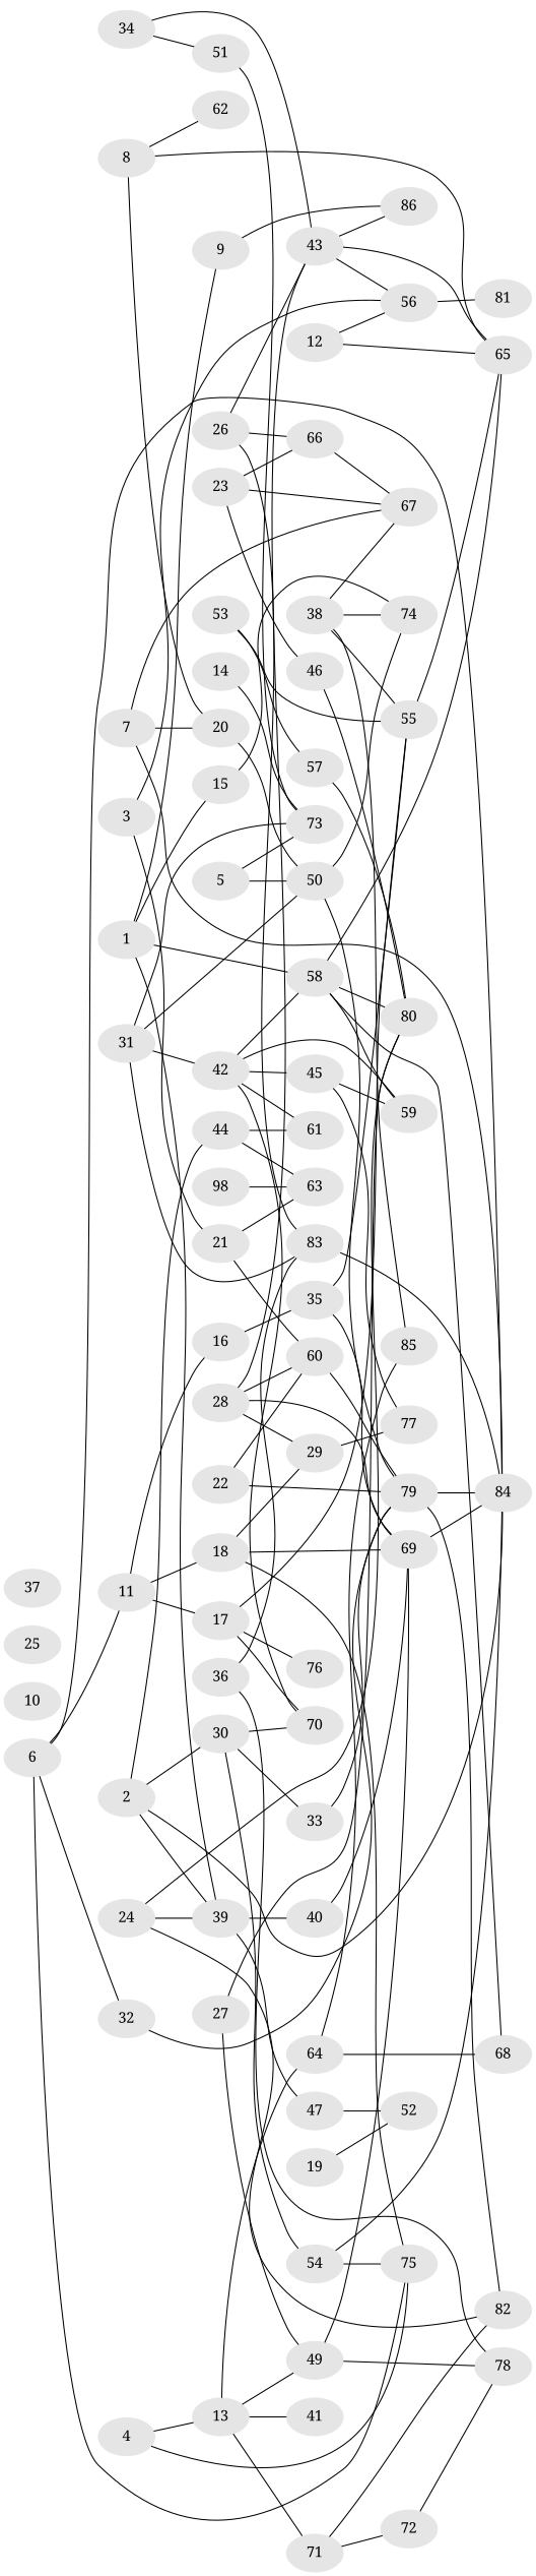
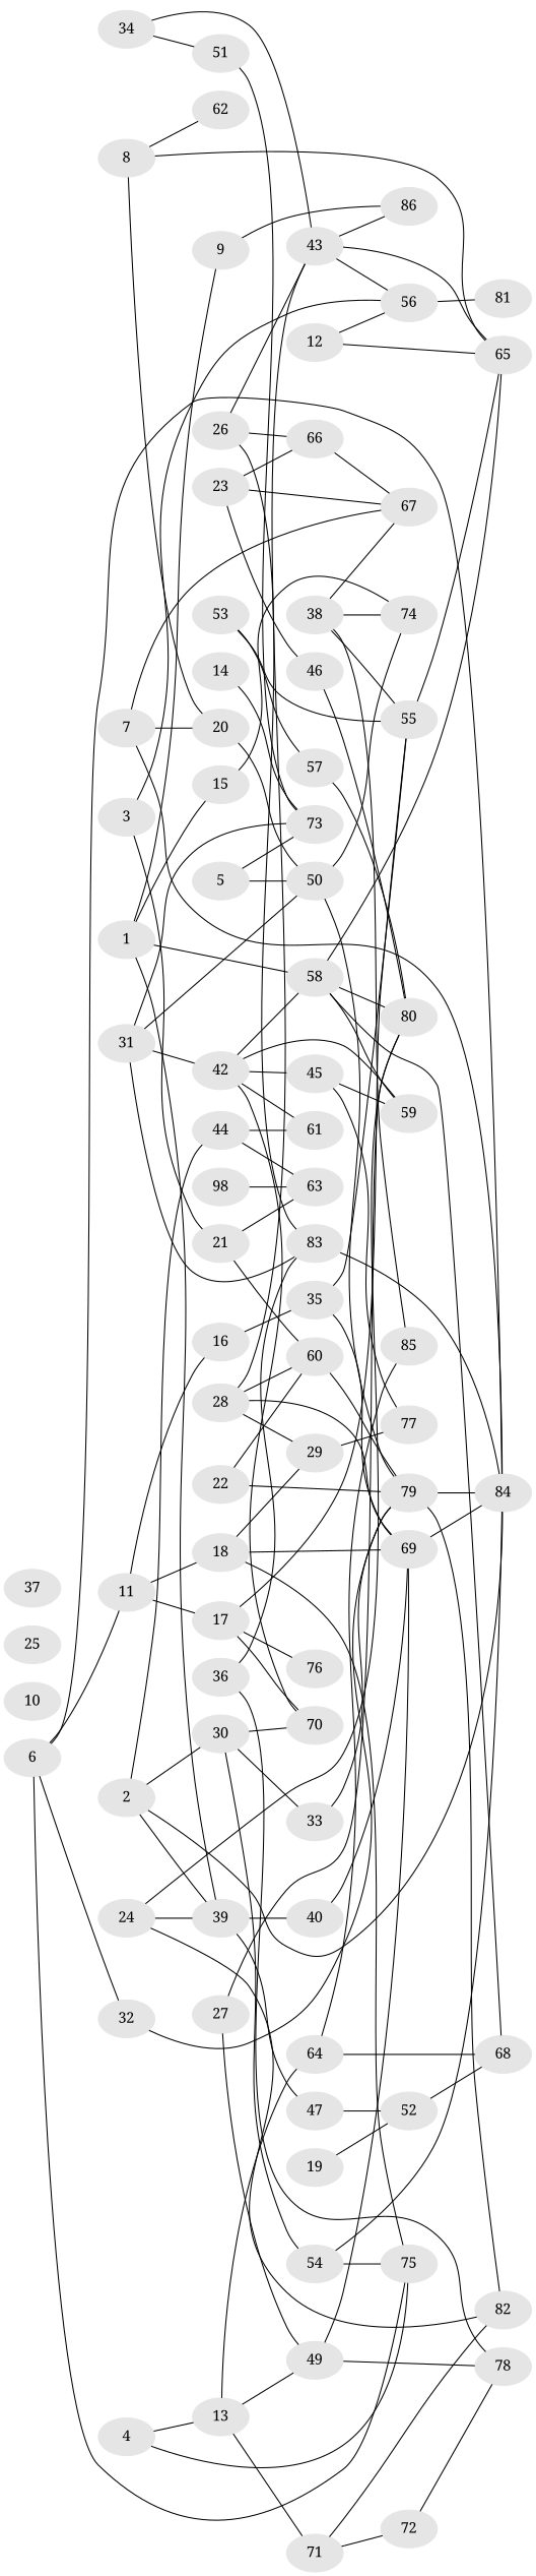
  graph {
    fontname="Noto Serif"
    rankdir=LR
    node [color=gray90 fontname="Noto Serif" style=filled]
    edge [fontname="Noto Serif"]
    1
    9
    15
    39
    58
    86
    74
    40
    47
    65
    80
    59
    68
    2
    30
    44
    84
    70
    33
    54
    63
    61
    3
    21
    56
    60
    81
    4
    13
    75
-   41
    49
    64
    71
    5
    50
    73
    79
    6
    11
    32
    16
    17
    18
    7
    20
    67
    8
    62
    10
    35
    55
    76
    29
    69
    12
    78
    85
    82
    72
    14
    77
    19
    52
    22
    23
    46
    66
    24
    25
    26
    43
    83
    27
    28
    31
    42
    45
    34
    51
    36
    37
    38
    n84 [label=98]
    53
    57
    1 -- 9
    1 -- 15
    1 -- 39
    1 -- 58
    9 -- 86
    15 -- 74
    39 -- 40
    39 -- 47
    58 -- 65
    58 -- 80
    58 -- 59
    58 -- 68
    40 -- 69
    47 -- 52
    2 -- 39
    2 -- 30
    2 -- 44
    2 -- 84
    30 -- 70
    30 -- 33
    30 -- 54
    44 -- 63
    44 -- 61
    33 -- 79
    54 -- 84
    54 -- 75
    3 -- 21
    3 -- 56
    21 -- 63
    21 -- 60
    56 -- 81
    60 -- 79
    4 -- 13
    4 -- 75
-   13 -- 41
    13 -- 49
    13 -- 64
    13 -- 71
    49 -- 69
    49 -- 78
    64 -- 68
    64 -- 85
    71 -- 82
    71 -- 72
    5 -- 50
    5 -- 73
    50 -- 74
    50 -- 79
    79 -- 84
    79 -- 82
    6 -- 84
    6 -- 75
    6 -- 11
    6 -- 32
    11 -- 16
    11 -- 17
    11 -- 18
    32 -- 79
    16 -- 35
    17 -- 70
    17 -- 55
    17 -- 76
    18 -- 75
    18 -- 29
    18 -- 69
    7 -- 84
    7 -- 20
    7 -- 67
    20 -- 50
    8 -- 65
    8 -- 20
    8 -- 62
    35 -- 55
    35 -- 69
    55 -- 65
    29 -- 77
    69 -- 84
    12 -- 65
    12 -- 56
    72 -- 78
    14 -- 73
    19 -- 52
+   52 -- 68
    22 -- 60
    22 -- 79
    23 -- 67
    23 -- 46
    23 -- 66
    46 -- 80
    66 -- 67
    24 -- 39
    24 -- 80
    24 -- 82
    26 -- 66
    26 -- 43
    26 -- 83
    43 -- 86
    43 -- 65
    43 -- 56
    83 -- 84
    27 -- 80
    27 -- 49
    28 -- 60
    28 -- 29
    28 -- 69
    28 -- 43
    31 -- 50
    31 -- 73
    31 -- 83
    31 -- 42
    42 -- 58
    42 -- 59
    42 -- 70
    42 -- 61
    42 -- 45
    45 -- 59
    45 -- 77
    34 -- 43
    34 -- 51
    51 -- 73
    36 -- 78
    36 -- 83
    38 -- 74
    38 -- 67
    38 -- 55
    38 -- 85
    n84 -- 63
    53 -- 55
    53 -- 57
    57 -- 80
  }
